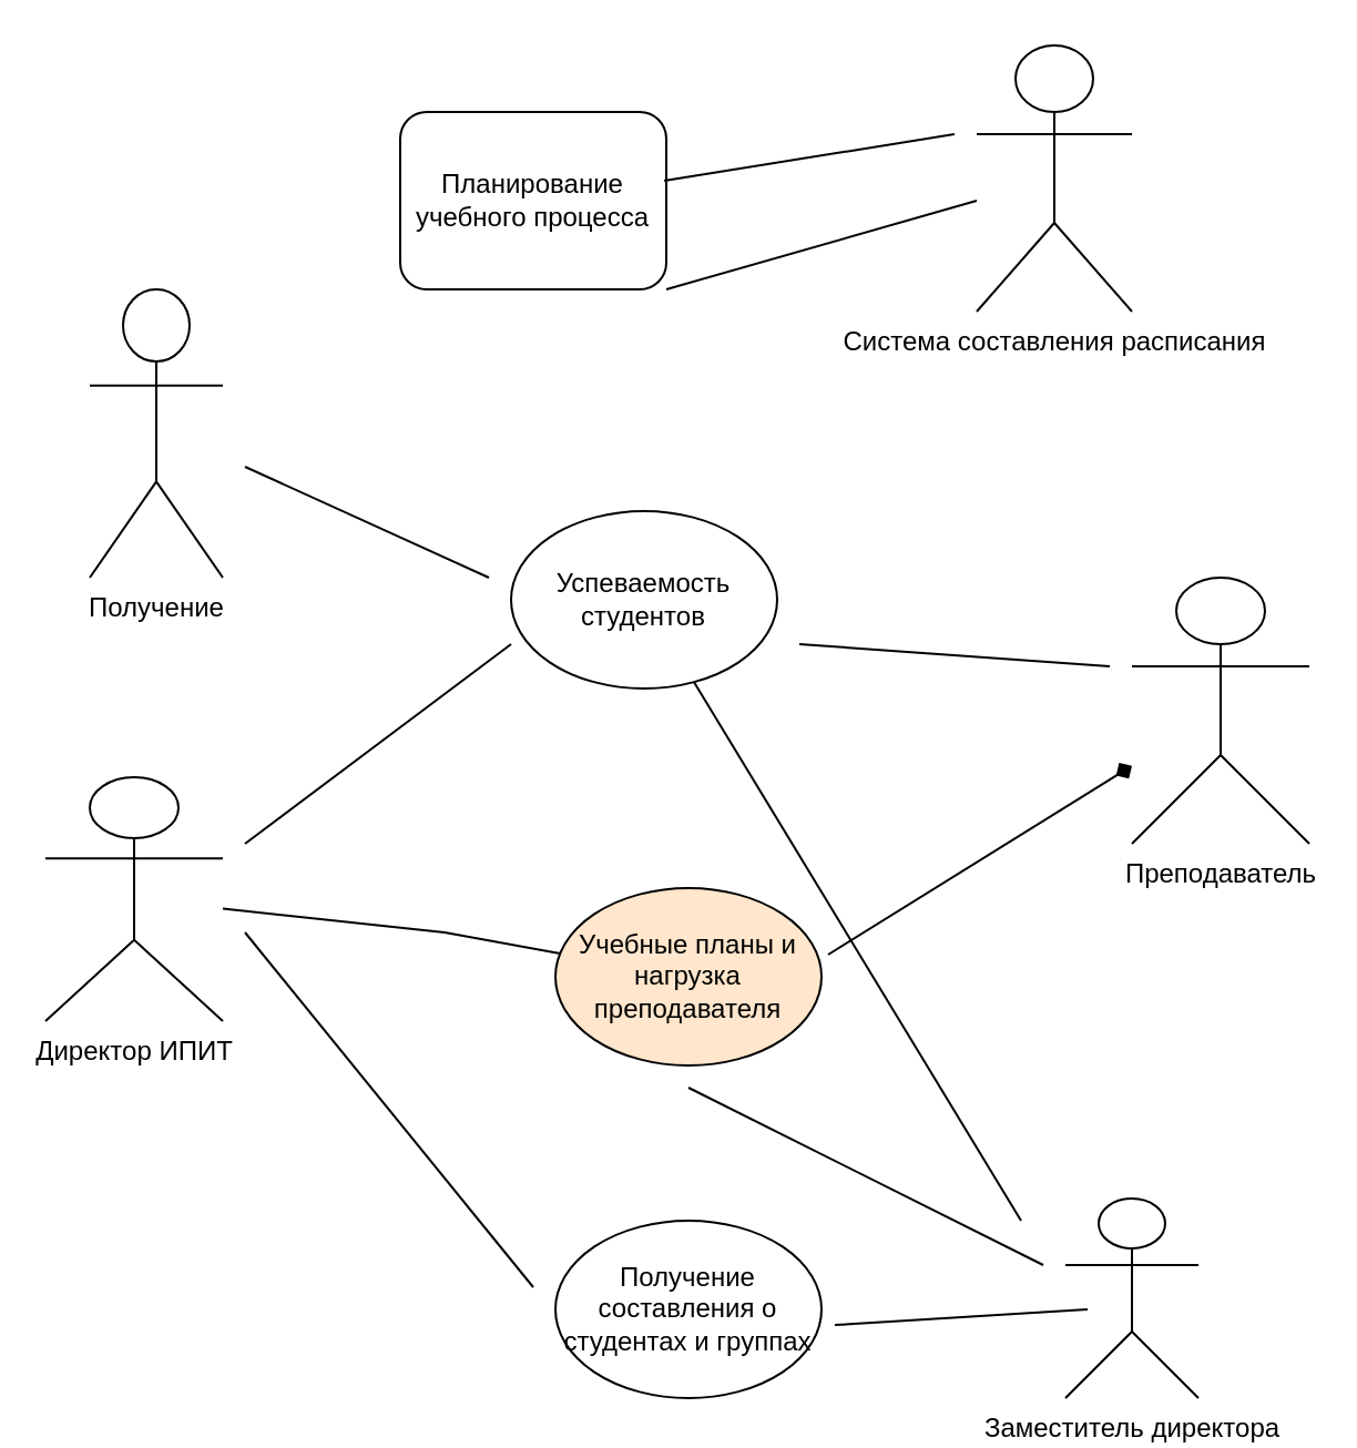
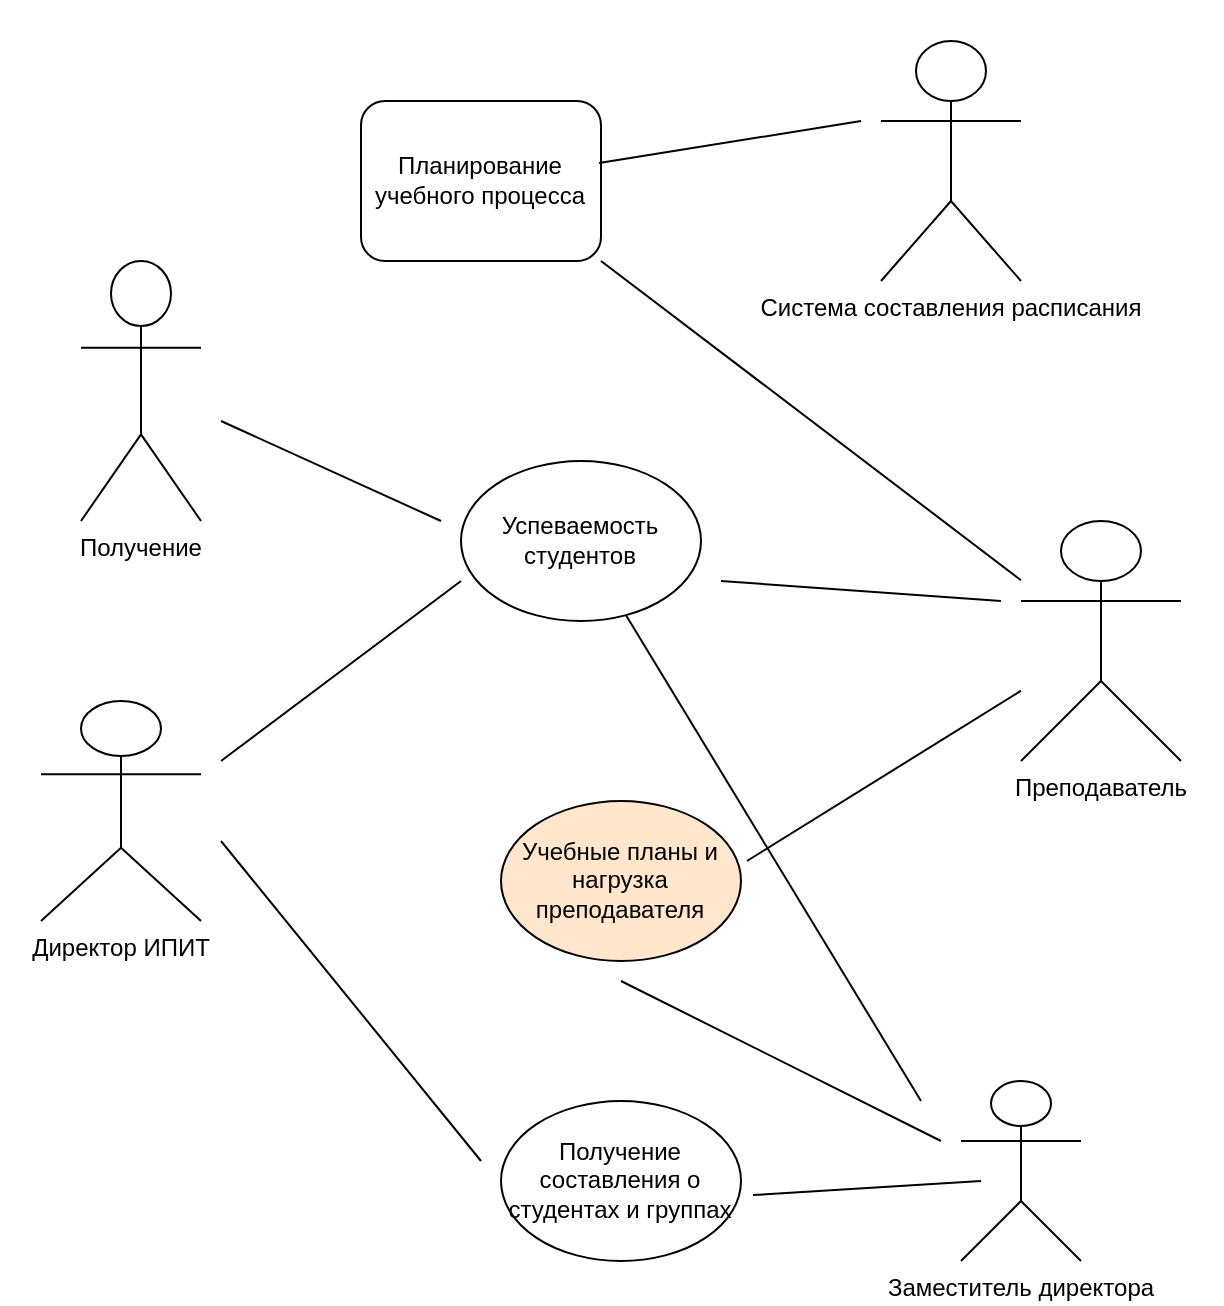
  <mxCell id="0" />
  <mxCell id="1" parent="0" />
  <mxCell id="2" value="Получение" style="shape=umlActor;verticalLabelPosition=bottom;verticalAlign=top;html=1;outlineConnect=0;" parent="1" vertex="1"><mxGeometry x="40" y="130" width="60" height="130" as="geometry" /></mxCell>
  <mxCell id="3" value="Планирование учебного процесса" style="whiteSpace=wrap;html=1;rounded=1;" vertex="1" parent="1"><mxGeometry x="180" y="50" width="120" height="80" as="geometry" /></mxCell>
  <mxCell id="4" value="Система составления расписания" style="shape=umlActor;verticalLabelPosition=bottom;verticalAlign=top;html=1;outlineConnect=0;" vertex="1" parent="1"><mxGeometry x="440" y="20" width="70" height="120" as="geometry" /></mxCell>
  <mxCell id="5" value="Преподаватель" style="shape=umlActor;verticalLabelPosition=bottom;verticalAlign=top;html=1;outlineConnect=0;" vertex="1" parent="1"><mxGeometry x="510" y="260" width="80" height="120" as="geometry" /></mxCell>
  <mxCell id="6" value="Директор ИПИТ" style="shape=umlActor;verticalLabelPosition=bottom;verticalAlign=top;html=1;outlineConnect=0;" vertex="1" parent="1"><mxGeometry x="20" y="350" width="80" height="110" as="geometry" /></mxCell>
  <mxCell id="7" value="Учебные планы и нагрузка преподавателя" style="ellipse;whiteSpace=wrap;html=1;fillColor=#ffe6cc;" vertex="1" parent="1"><mxGeometry x="250" y="400" width="120" height="80" as="geometry" /></mxCell>
  <mxCell id="8" value="Успеваемость студентов" style="ellipse;whiteSpace=wrap;html=1;" vertex="1" parent="1"><mxGeometry x="230" y="230" width="120" height="80" as="geometry" /></mxCell>
  <mxCell id="9" value="" style="endArrow=none;html=1;rounded=0;entryX=0;entryY=0.75;entryDx=0;entryDy=0;entryPerimeter=0;" edge="1" parent="1" target="8"><mxGeometry width="50" height="50" relative="1" as="geometry"><mxPoint x="110" y="380" as="sourcePoint" /><mxPoint x="350" y="260" as="targetPoint" /></mxGeometry></mxCell>
- <mxCell id="10" value="" style="endArrow=none;html=1;rounded=0;" edge="1" parent="1" source="6" target="7"><mxGeometry width="50" height="50" relative="1" as="geometry"><mxPoint x="300" y="310" as="sourcePoint" /><mxPoint x="350" y="260" as="targetPoint" /><Array as="points"><mxPoint x="200" y="420" /></Array></mxGeometry></mxCell>
- <mxCell id="11" value="" style="endArrow=diamond;html=1;rounded=0;exitX=1.025;exitY=0.375;exitDx=0;exitDy=0;exitPerimeter=0;" edge="1" parent="1" source="7" target="5"><mxGeometry width="50" height="50" relative="1" as="geometry"><mxPoint x="260" y="290" as="sourcePoint" /><mxPoint x="490" y="380" as="targetPoint" /></mxGeometry></mxCell>
- <mxCell id="12" value="" style="endArrow=none;html=1;rounded=0;exitX=1;exitY=1;exitDx=0;exitDy=0;" edge="1" parent="1" source="3" target="4"><mxGeometry width="50" height="50" relative="1" as="geometry"><mxPoint x="280" y="140" as="sourcePoint" /><mxPoint x="350" y="260" as="targetPoint" /></mxGeometry></mxCell>
+ <mxCell id="11" value="" style="endArrow=none;html=1;rounded=0;exitX=1.025;exitY=0.375;exitDx=0;exitDy=0;exitPerimeter=0;" edge="1" parent="1" source="7" target="5"><mxGeometry width="50" height="50" relative="1" as="geometry"><mxPoint x="260" y="290" as="sourcePoint" /><mxPoint x="490" y="380" as="targetPoint" /></mxGeometry></mxCell>
+ <mxCell id="12" value="" style="endArrow=none;html=1;rounded=0;exitX=1;exitY=1;exitDx=0;exitDy=0;" edge="1" parent="1" source="3" target="5"><mxGeometry width="50" height="50" relative="1" as="geometry"><mxPoint x="280" y="140" as="sourcePoint" /><mxPoint x="350" y="260" as="targetPoint" /></mxGeometry></mxCell>
  <mxCell id="13" value="" style="endArrow=none;html=1;rounded=0;" edge="1" parent="1"><mxGeometry width="50" height="50" relative="1" as="geometry"><mxPoint x="360" y="290" as="sourcePoint" /><mxPoint x="500" y="300" as="targetPoint" /></mxGeometry></mxCell>
  <mxCell id="14" value="" style="endArrow=none;html=1;rounded=0;" edge="1" parent="1"><mxGeometry width="50" height="50" relative="1" as="geometry"><mxPoint x="110" y="210" as="sourcePoint" /><mxPoint x="220" y="260" as="targetPoint" /></mxGeometry></mxCell>
  <mxCell id="15" value="" style="endArrow=none;html=1;rounded=0;exitX=0.992;exitY=0.388;exitDx=0;exitDy=0;exitPerimeter=0;" edge="1" parent="1" source="3"><mxGeometry width="50" height="50" relative="1" as="geometry"><mxPoint x="300" y="310" as="sourcePoint" /><mxPoint x="430" y="60" as="targetPoint" /></mxGeometry></mxCell>
  <mxCell id="16" value="Получение составления о студентах и группах" style="ellipse;whiteSpace=wrap;html=1;" vertex="1" parent="1"><mxGeometry x="250" y="550" width="120" height="80" as="geometry" /></mxCell>
  <mxCell id="17" value="Заместитель директора" style="shape=umlActor;verticalLabelPosition=bottom;verticalAlign=top;html=1;outlineConnect=0;" vertex="1" parent="1"><mxGeometry x="480" y="540" width="60" height="90" as="geometry" /></mxCell>
  <mxCell id="18" value="" style="endArrow=none;html=1;rounded=0;" edge="1" parent="1"><mxGeometry width="50" height="50" relative="1" as="geometry"><mxPoint x="470" y="570" as="sourcePoint" /><mxPoint x="310" y="490" as="targetPoint" /></mxGeometry></mxCell>
  <mxCell id="19" value="" style="endArrow=none;html=1;rounded=0;" edge="1" parent="1" target="8"><mxGeometry width="50" height="50" relative="1" as="geometry"><mxPoint x="460" y="550" as="sourcePoint" /><mxPoint x="350" y="260" as="targetPoint" /></mxGeometry></mxCell>
  <mxCell id="20" value="" style="endArrow=none;html=1;rounded=0;exitX=1.05;exitY=0.588;exitDx=0;exitDy=0;exitPerimeter=0;" edge="1" parent="1" source="16"><mxGeometry width="50" height="50" relative="1" as="geometry"><mxPoint x="300" y="310" as="sourcePoint" /><mxPoint x="490" y="590" as="targetPoint" /></mxGeometry></mxCell>
  <mxCell id="21" value="" style="endArrow=none;html=1;rounded=0;" edge="1" parent="1"><mxGeometry width="50" height="50" relative="1" as="geometry"><mxPoint x="110" y="420" as="sourcePoint" /><mxPoint x="240" y="580" as="targetPoint" /></mxGeometry></mxCell>
